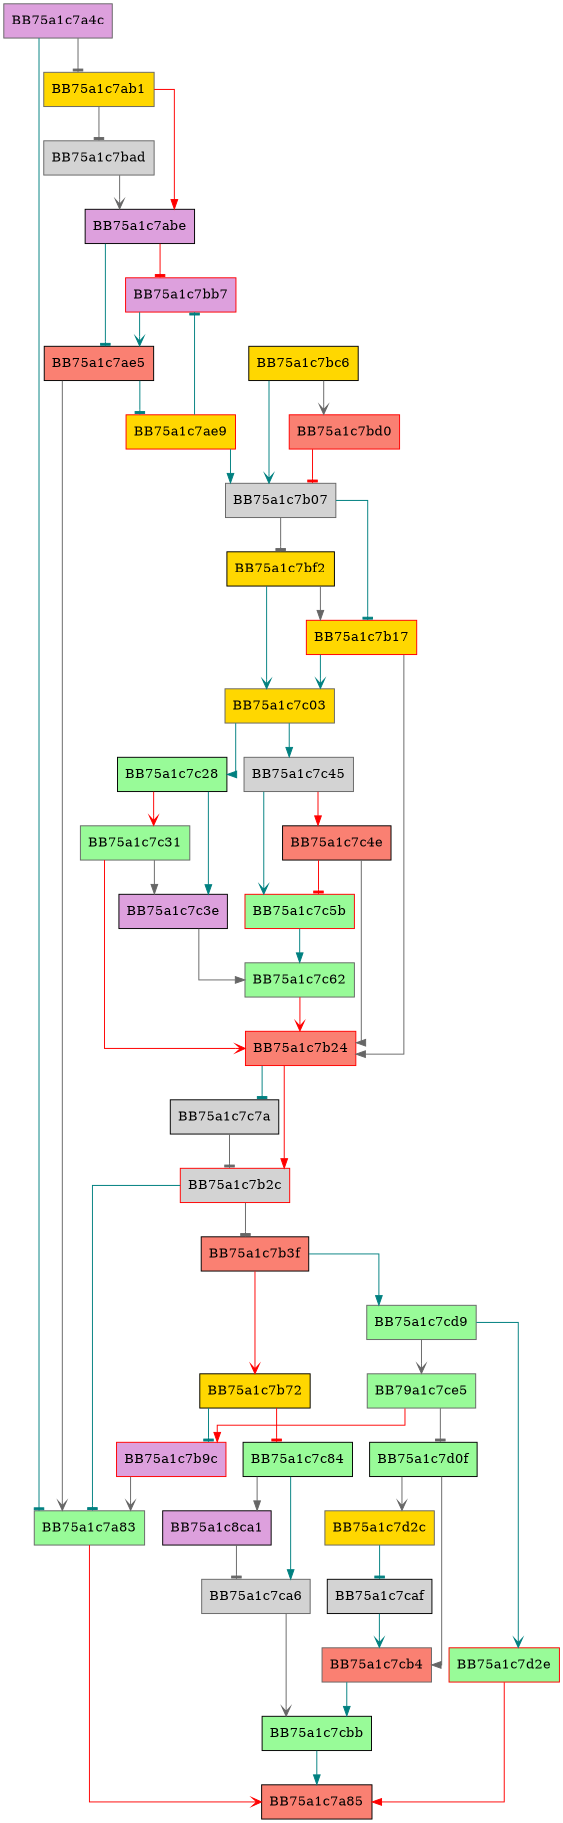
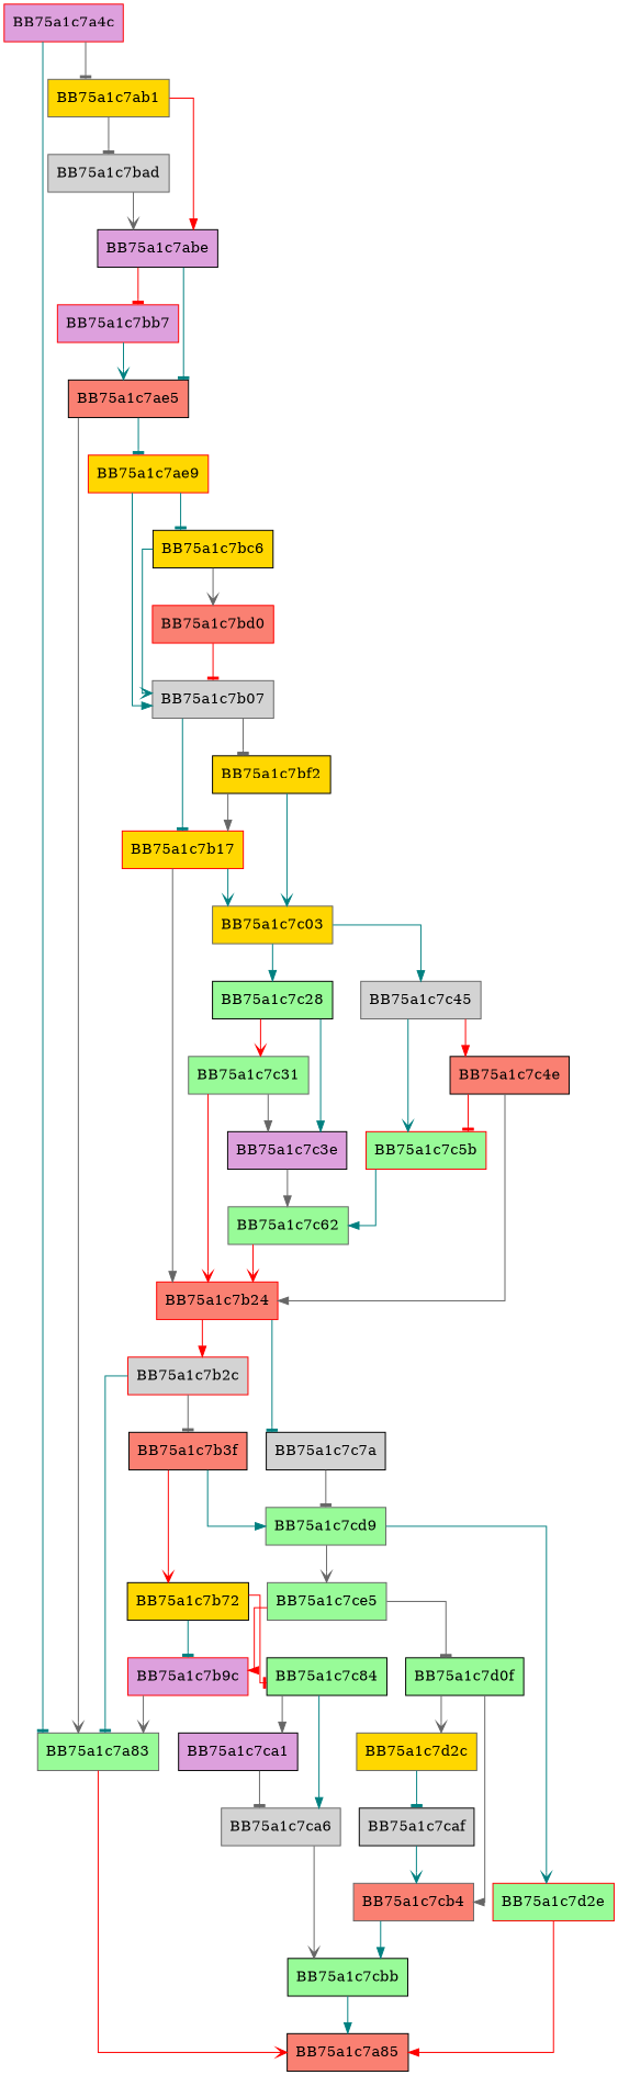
  digraph {
    splines=ortho
    node [color=black fillcolor=palegreen shape=box style=filled]
    edge [arrowhead=normal color=teal]
-   BB75a1c7a4c [color=gray40 fillcolor=plum]
+   BB75a1c7a4c [color=red fillcolor=plum]
    BB75a1c7ab1 [color=gray40 fillcolor=gold]
    BB75a1c7a83 [color=gray40]
    BB75a1c7bad [color=gray40 fillcolor=lightgrey]
    BB75a1c7abe [fillcolor=plum]
    BB75a1c7a85 [fillcolor=salmon]
    BB75a1c7bb7 [color=red fillcolor=plum]
    BB75a1c7ae5 [fillcolor=salmon]
    BB75a1c7ae9 [color=red fillcolor=gold]
    BB75a1c7bc6 [fillcolor=gold]
    BB75a1c7b07 [color=gray40 fillcolor=lightgrey]
    BB75a1c7bd0 [color=red fillcolor=salmon]
    BB75a1c7bf2 [fillcolor=gold]
    BB75a1c7b17 [color=red fillcolor=gold]
    BB75a1c7c03 [color=gray40 fillcolor=gold]
    BB75a1c7b24 [color=red fillcolor=salmon]
    BB75a1c7c45 [color=gray40 fillcolor=lightgrey]
    BB75a1c7c28
    BB75a1c7c7a [fillcolor=lightgrey]
    BB75a1c7b2c [color=red fillcolor=lightgrey]
    BB75a1c7c5b [color=red]
    BB75a1c7c4e [fillcolor=salmon]
    BB75a1c7c3e [fillcolor=plum]
    BB75a1c7c31 [color=gray40]
    BB75a1c7b3f [fillcolor=salmon]
    BB75a1c7cd9 [color=gray40]
    BB75a1c7b72 [fillcolor=gold]
    BB75a1c7d2e [color=red]
-   BB75a1c7ce5 [color=gray40 label=BB79a1c7ce5]
+   BB75a1c7ce5 [color=gray40]
    BB75a1c7c84
    BB75a1c7b9c [color=red fillcolor=plum]
    BB75a1c7d0f
    BB75a1c7ca6 [color=gray40 fillcolor=lightgrey]
-   BB75a1c7ca1 [fillcolor=plum label=BB75a1c8ca1]
+   BB75a1c7ca1 [fillcolor=plum]
    BB75a1c7cbb
    BB75a1c7c62 [color=gray40]
    BB75a1c7caf [fillcolor=lightgrey]
    BB75a1c7cb4 [color=gray40 fillcolor=salmon]
    BB75a1c7d2c [color=gray40 fillcolor=gold]
    BB75a1c7a4c -> BB75a1c7ab1 [arrowhead=tee color=gray40]
    BB75a1c7a4c -> BB75a1c7a83 [arrowhead=tee]
    BB75a1c7ab1 -> BB75a1c7bad [arrowhead=tee color=gray40]
    BB75a1c7ab1 -> BB75a1c7abe [color=red]
    BB75a1c7a83 -> BB75a1c7a85 [arrowhead=vee color=red]
    BB75a1c7bad -> BB75a1c7abe [arrowhead=vee color=gray40]
    BB75a1c7abe -> BB75a1c7bb7 [arrowhead=tee color=red]
    BB75a1c7abe -> BB75a1c7ae5 [arrowhead=tee]
    BB75a1c7bb7 -> BB75a1c7ae5 [arrowhead=vee]
    BB75a1c7ae5 -> BB75a1c7a83 [arrowhead=vee color=gray40]
    BB75a1c7ae5 -> BB75a1c7ae9 [arrowhead=tee]
-   BB75a1c7ae9 -> BB75a1c7bb7 [arrowhead=tee]
+   BB75a1c7ae9 -> BB75a1c7bc6 [arrowhead=tee]
    BB75a1c7ae9 -> BB75a1c7b07
    BB75a1c7bc6 -> BB75a1c7b07 [arrowhead=vee]
    BB75a1c7bc6 -> BB75a1c7bd0 [arrowhead=vee color=gray40]
    BB75a1c7b07 -> BB75a1c7bf2 [arrowhead=tee color=gray40]
    BB75a1c7b07 -> BB75a1c7b17 [arrowhead=tee]
    BB75a1c7bd0 -> BB75a1c7b07 [arrowhead=tee color=red]
    BB75a1c7bf2 -> BB75a1c7b17 [color=gray40]
    BB75a1c7bf2 -> BB75a1c7c03 [arrowhead=vee]
    BB75a1c7b17 -> BB75a1c7c03 [arrowhead=vee]
    BB75a1c7b17 -> BB75a1c7b24 [color=gray40]
    BB75a1c7c03 -> BB75a1c7c45
    BB75a1c7c03 -> BB75a1c7c28
    BB75a1c7b24 -> BB75a1c7c7a [arrowhead=tee]
    BB75a1c7b24 -> BB75a1c7b2c [color=red]
    BB75a1c7c45 -> BB75a1c7c5b [arrowhead=vee]
    BB75a1c7c45 -> BB75a1c7c4e [color=red]
    BB75a1c7c28 -> BB75a1c7c3e
    BB75a1c7c28 -> BB75a1c7c31 [arrowhead=vee color=red]
-   BB75a1c7c7a -> BB75a1c7b2c [arrowhead=tee color=gray40]
+   BB75a1c7c7a -> BB75a1c7cd9 [arrowhead=tee color=gray40]
    BB75a1c7b2c -> BB75a1c7a83 [arrowhead=tee]
    BB75a1c7b2c -> BB75a1c7b3f [arrowhead=tee color=gray40]
    BB75a1c7c5b -> BB75a1c7c62
    BB75a1c7c4e -> BB75a1c7b24 [color=gray40]
    BB75a1c7c4e -> BB75a1c7c5b [arrowhead=tee color=red]
    BB75a1c7c3e -> BB75a1c7c62 [color=gray40]
    BB75a1c7c31 -> BB75a1c7b24 [arrowhead=vee color=red]
    BB75a1c7c31 -> BB75a1c7c3e [color=gray40]
    BB75a1c7b3f -> BB75a1c7cd9
    BB75a1c7b3f -> BB75a1c7b72 [arrowhead=vee color=red]
    BB75a1c7cd9 -> BB75a1c7d2e [arrowhead=vee]
    BB75a1c7cd9 -> BB75a1c7ce5 [arrowhead=vee color=gray40]
    BB75a1c7b72 -> BB75a1c7c84 [arrowhead=tee color=red]
    BB75a1c7b72 -> BB75a1c7b9c [arrowhead=tee]
    BB75a1c7d2e -> BB75a1c7a85 [color=red]
    BB75a1c7ce5 -> BB75a1c7b9c [color=red]
    BB75a1c7ce5 -> BB75a1c7d0f [arrowhead=tee color=gray40]
    BB75a1c7c84 -> BB75a1c7ca6
    BB75a1c7c84 -> BB75a1c7ca1 [color=gray40]
    BB75a1c7b9c -> BB75a1c7a83 [arrowhead=vee color=gray40]
    BB75a1c7d0f -> BB75a1c7cb4 [color=gray40]
    BB75a1c7d0f -> BB75a1c7d2c [arrowhead=vee color=gray40]
    BB75a1c7ca6 -> BB75a1c7cbb [arrowhead=vee color=gray40]
    BB75a1c7ca1 -> BB75a1c7ca6 [arrowhead=tee color=gray40]
    BB75a1c7cbb -> BB75a1c7a85
    BB75a1c7c62 -> BB75a1c7b24 [arrowhead=vee color=red]
    BB75a1c7caf -> BB75a1c7cb4 [arrowhead=vee]
    BB75a1c7cb4 -> BB75a1c7cbb
    BB75a1c7d2c -> BB75a1c7caf [arrowhead=tee]
  }
